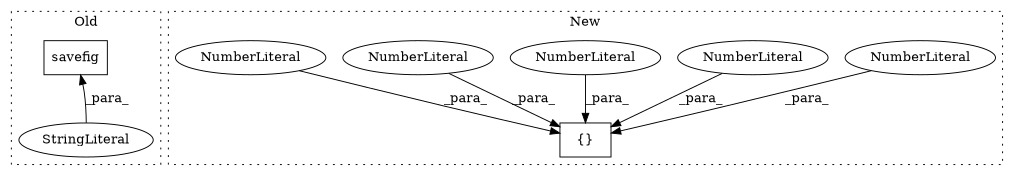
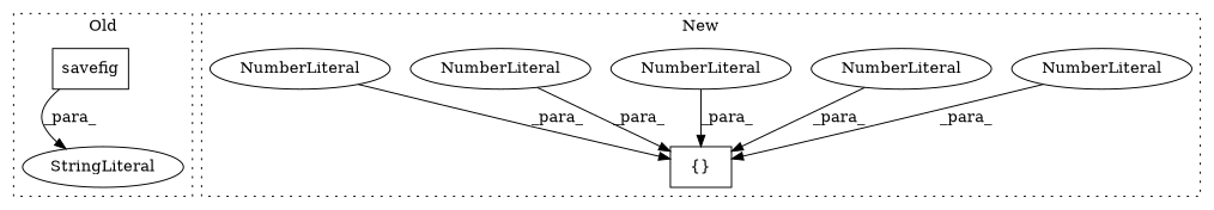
  digraph {
    node [a=34 l=2 shape=ellipse]
    n1 [a=32 l="8,1" label=savefig s="3961,3986" shape=box]
    n2 [a=45 l=7 label=StringLiteral s=3979]
    n3 [a=4 l="1,1" label="{}" s="4487,4505" shape=box]
    n4 [label=NumberLiteral s=4493]
    n5 [label=NumberLiteral s=4496]
    n6 [l=1 label=NumberLiteral s=4488]
    n7 [l=3 label=NumberLiteral s=4502]
    n8 [label=NumberLiteral s=4490]
    subgraph cluster_1 {
      label=Old
      style=dotted
      n1
      n2
    }
    subgraph cluster_2 {
      label=New
      style=dotted
      n3
      n4
      n5
      n6
      n7
      n8
    }
-   n2 -> n1 [label=_para_]
+   n1 -> n2 [label=_para_]
    n4 -> n3 [label=_para_]
    n5 -> n3 [label=_para_]
    n6 -> n3 [label=_para_]
    n7 -> n3 [label=_para_]
    n8 -> n3 [label=_para_]
  }
